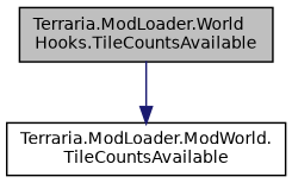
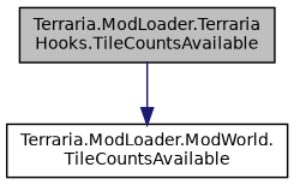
  digraph {
    rankdir=TB
    node [color=black fontname=Helvetica fontsize=10 shape=record style=filled]
-   n1 [fillcolor=grey75 fontcolor=black height=0.2 label="Terraria.ModLoader.World\lHooks.TileCountsAvailable" width=0.4]
+   n1 [fillcolor=grey75 fontcolor=black height=0.2 label="Terraria.ModLoader.Terraria\lHooks.TileCountsAvailable" width=0.4]
    n2 [fillcolor=white height=0.2 label="Terraria.ModLoader.ModWorld.\lTileCountsAvailable" width=0.4]
    n1 -> n2 [color=midnightblue fontname=Helvetica fontsize=10 labelfontname=Helvetica labelfontsize=10 style=solid]
  }
